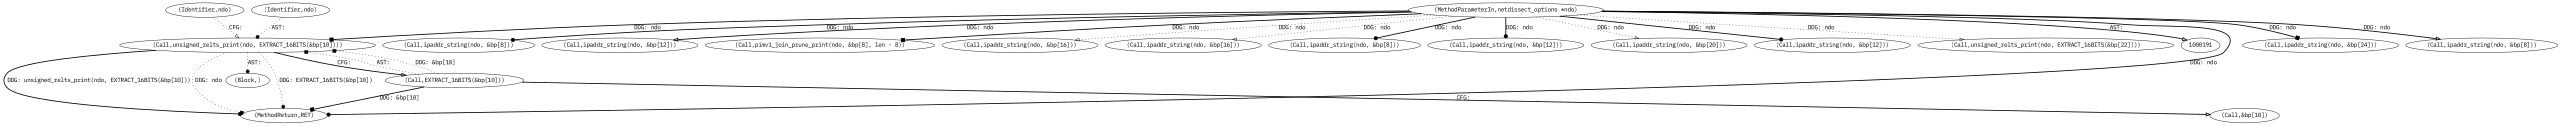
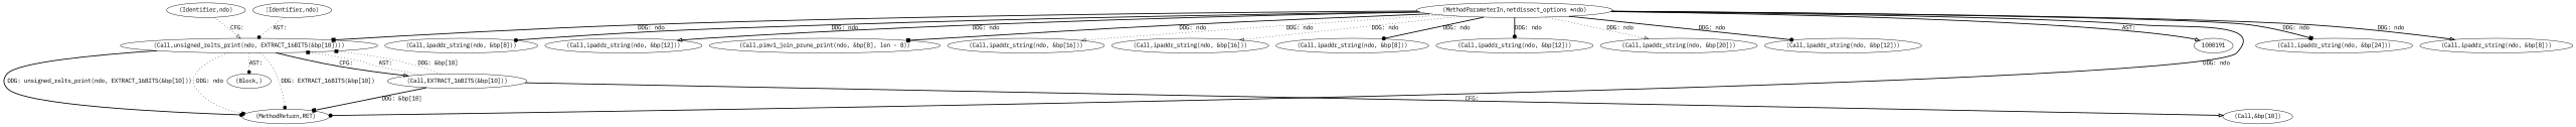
  digraph {
    fontname="IBM Plex Mono"
    node [fontname="IBM Plex Mono"]
    edge [arrowhead=onormal fontname="IBM Plex Mono" style=bold]
    n1 [label="(Call,unsigned_relts_print(ndo, EXTRACT_16BITS(&bp[10])))"]
    n2 [label="(Call,EXTRACT_16BITS(&bp[10]))"]
    n3 [label="(Block,)"]
    n4 [label="(MethodReturn,RET)"]
    n5 [label="(Call,&bp[10])"]
    n6 [label="(MethodParameterIn,netdissect_options *ndo)"]
    n7 [label="(Call,ipaddr_string(ndo, &bp[24]))"]
    n8 [label="(Call,ipaddr_string(ndo, &bp[8]))"]
    n9 [label="(Call,ipaddr_string(ndo, &bp[8]))"]
    n10 [label="(Call,ipaddr_string(ndo, &bp[12]))"]
    n11 [label="(Call,pimv1_join_prune_print(ndo, &bp[8], len - 8))"]
    n12 [label="(Call,ipaddr_string(ndo, &bp[16]))"]
    n13 [label="(Call,ipaddr_string(ndo, &bp[16]))"]
    n14 [label="(Call,ipaddr_string(ndo, &bp[8]))"]
    n15 [label="(Call,ipaddr_string(ndo, &bp[12]))"]
    n16 [label="(Call,ipaddr_string(ndo, &bp[20]))"]
    n17 [label="(Call,ipaddr_string(ndo, &bp[12]))"]
-   n18 [label="(Call,unsigned_relts_print(ndo, EXTRACT_16BITS(&bp[22])))"]
    n19 [label=1000191]
    n20 [label="(Identifier,ndo)"]
    n21 [label="(Identifier,ndo)"]
    n1 -> n2 [label="CFG: "]
    n1 -> n3 [arrowhead=dot label="AST: " style=dotted]
    n1 -> n4 [arrowhead=dot label="DDG: EXTRACT_16BITS(&bp[10])" style=dotted]
    n1 -> n4 [arrowhead=box label="DDG: ndo" style=dotted]
    n1 -> n4 [arrowhead=dot label="DDG: unsigned_relts_print(ndo, EXTRACT_16BITS(&bp[10]))"]
    n2 -> n1 [arrowhead=box label="AST: " style=dotted]
    n2 -> n1 [arrowhead=box label="DDG: &bp[10]" style=dotted]
    n2 -> n4 [arrowhead=box label="DDG: &bp[10]"]
    n2 -> n5 [label="CFG: "]
    n6 -> n1 [arrowhead=box label="DDG: ndo"]
    n6 -> n4 [arrowhead=dot label="DDG: ndo"]
    n6 -> n7 [arrowhead=box label="DDG: ndo"]
    n6 -> n8 [label="DDG: ndo"]
    n6 -> n9 [arrowhead=dot label="DDG: ndo"]
    n6 -> n10 [label="DDG: ndo"]
    n6 -> n11 [arrowhead=box label="DDG: ndo"]
    n6 -> n12 [label="DDG: ndo" style=dotted]
    n6 -> n13 [label="DDG: ndo" style=dotted]
    n6 -> n14 [arrowhead=dot label="DDG: ndo"]
    n6 -> n15 [arrowhead=dot label="DDG: ndo"]
    n6 -> n16 [label="DDG: ndo" style=dotted]
    n6 -> n17 [arrowhead=dot label="DDG: ndo"]
-   n6 -> n18 [label="DDG: ndo" style=dotted]
    n6 -> n19 [label="AST: "]
    n20 -> n1 [label="CFG: " style=dotted]
    n21 -> n1 [arrowhead=dot label="AST: " style=dotted]
  }
